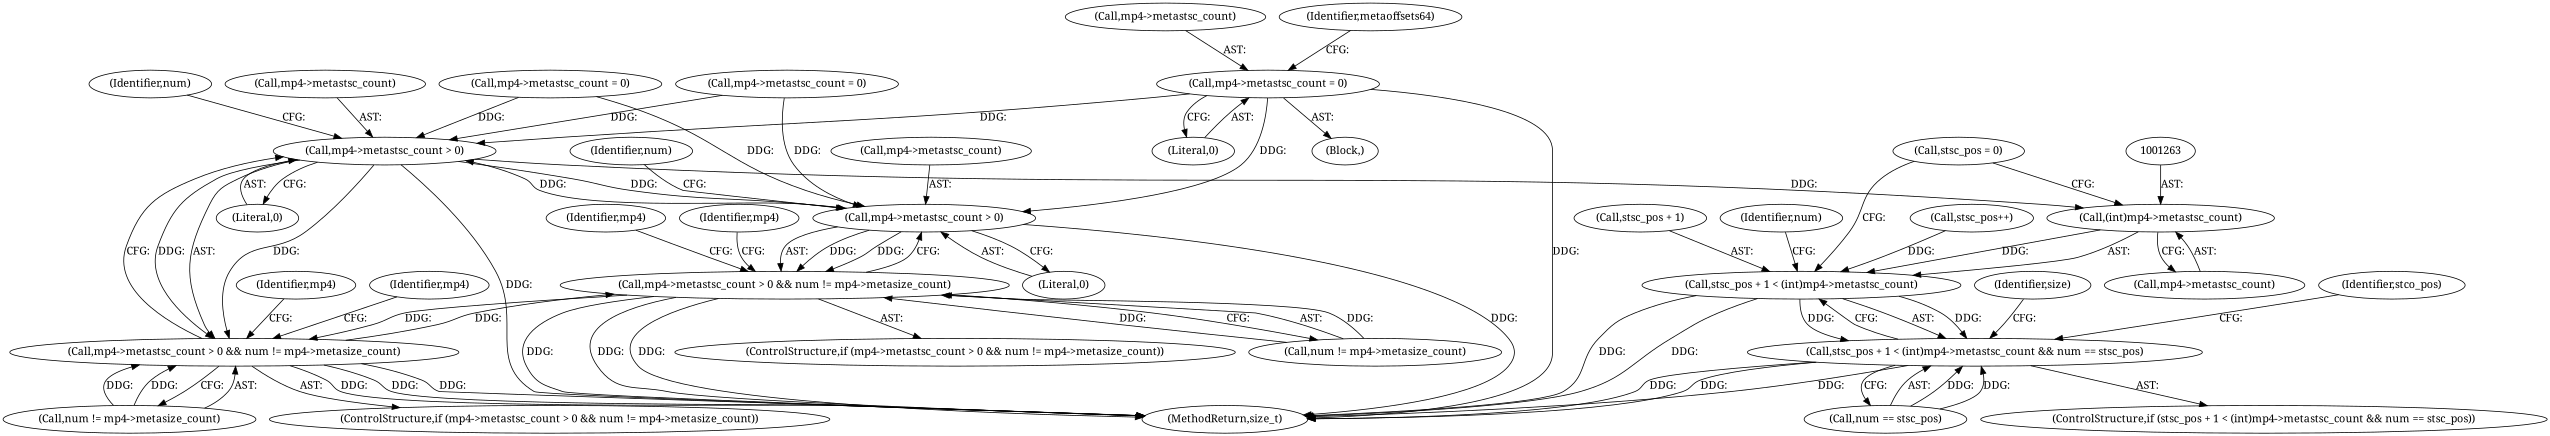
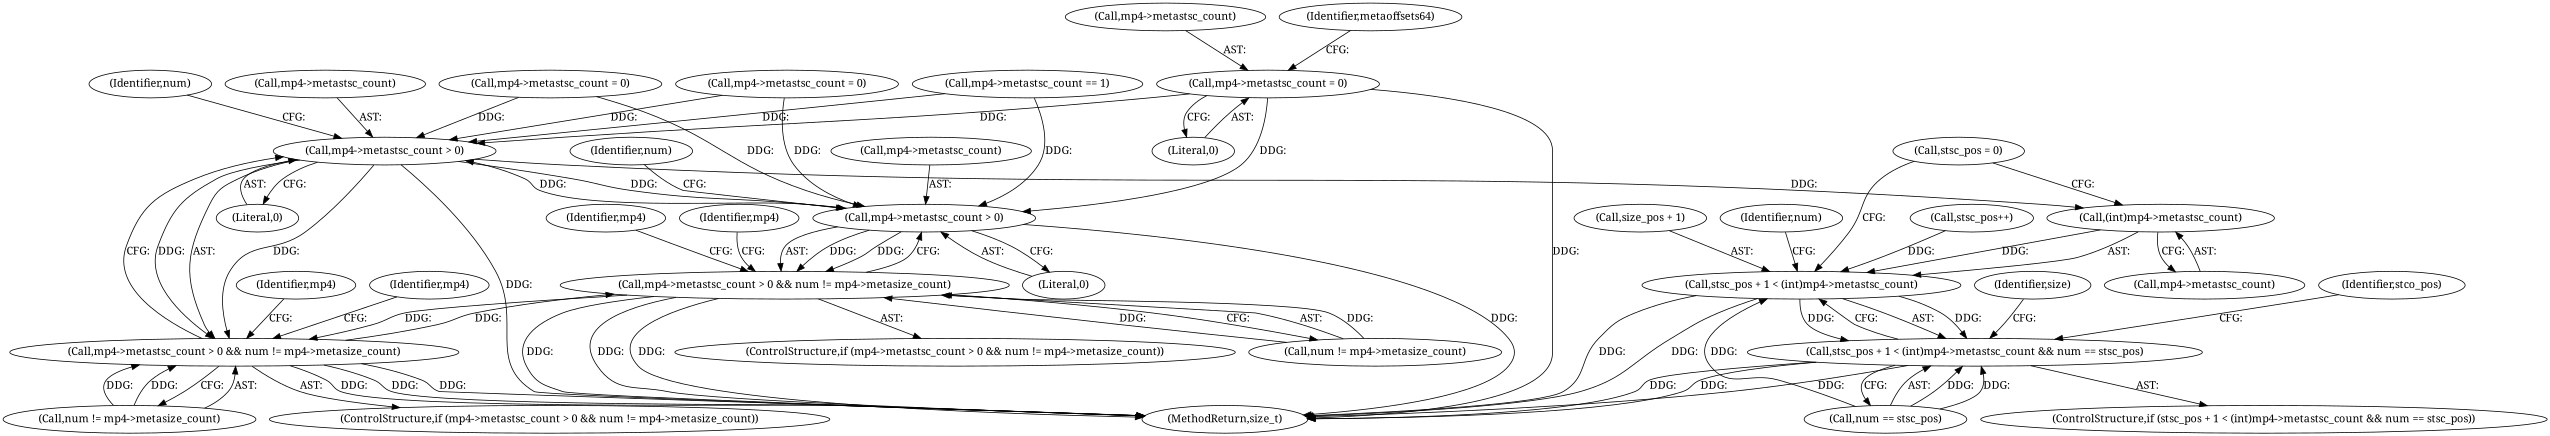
  digraph {
    fontname="Noto Serif"
    node [fontname="Noto Serif"]
    edge [fontname="Noto Serif"]
    n1 [label="(Call,mp4->metastsc_count = 0)"]
    n2 [label="(Call,mp4->metastsc_count > 0)"]
    n3 [label="(Call,mp4->metastsc_count > 0)"]
-   n4 [label="(Block,)"]
    n5 [label="(MethodReturn,size_t)"]
    n6 [label="(Literal,0)"]
    n7 [label="(Call,mp4->metastsc_count > 0 && num != mp4->metasize_count)"]
    n8 [label="(Call,(int)mp4->metastsc_count)"]
    n9 [label="(Literal,0)"]
    n10 [label="(Call,mp4->metastsc_count > 0 && num != mp4->metasize_count)"]
    n11 [label="(Literal,0)"]
    n12 [label="(Call,num != mp4->metasize_count)"]
    n13 [label="(ControlStructure,if (mp4->metastsc_count > 0 && num != mp4->metasize_count))"]
    n14 [label="(Call,stsc_pos + 1 < (int)mp4->metastsc_count)"]
    n15 [label="(Call,mp4->metastsc_count)"]
    n16 [label="(Call,num != mp4->metasize_count)"]
    n17 [label="(ControlStructure,if (mp4->metastsc_count > 0 && num != mp4->metasize_count))"]
    n18 [label="(Call,stsc_pos + 1 < (int)mp4->metastsc_count && num == stsc_pos)"]
    n19 [label="(Call,num == stsc_pos)"]
    n20 [label="(ControlStructure,if (stsc_pos + 1 < (int)mp4->metastsc_count && num == stsc_pos))"]
    n21 [label="(Call,mp4->metastsc_count = 0)"]
    n22 [label="(Call,mp4->metastsc_count = 0)"]
    n23 [label="(Call,stsc_pos++)"]
    n24 [label="(Identifier,num)"]
    n25 [label="(Identifier,size)"]
    n26 [label="(Call,mp4->metastsc_count)"]
    n27 [label="(Identifier,stco_pos)"]
    n28 [label="(Call,mp4->metastsc_count)"]
    n29 [label="(Identifier,mp4)"]
    n30 [label="(Identifier,mp4)"]
    n31 [label="(Identifier,mp4)"]
+   n32 [label="(Call,mp4->metastsc_count == 1)"]
    n33 [label="(Call,stsc_pos = 0)"]
    n34 [label="(Call,mp4->metastsc_count)"]
    n35 [label="(Identifier,num)"]
-   n36 [label="(Call,stsc_pos + 1)"]
+   n36 [label="(Call,size_pos + 1)"]
    n37 [label="(Identifier,metaoffsets64)"]
    n38 [label="(Identifier,mp4)"]
    n39 [label="(Identifier,num)"]
-   1001263
    n1 -> n2 [label="DDG: "]
    n1 -> n3 [label="DDG: "]
-   n1 -> n4 [label="AST: "]
    n1 -> n5 [label="DDG: "]
    n1 -> n6 [label="CFG: "]
    n2 -> n3 [label="DDG: "]
    n2 -> n5 [label="DDG: "]
    n2 -> n7 [label="AST: "]
    n2 -> n7 [label="DDG: "]
    n2 -> n7 [label="DDG: "]
    n2 -> n8 [label="DDG: "]
    n2 -> n9 [label="CFG: "]
    n3 -> n2 [label="DDG: "]
    n3 -> n5 [label="DDG: "]
    n3 -> n10 [label="AST: "]
    n3 -> n10 [label="DDG: "]
    n3 -> n10 [label="DDG: "]
    n3 -> n11 [label="CFG: "]
    n6 -> n1 [label="AST: "]
    n7 -> n2 [label="CFG: "]
    n7 -> n5 [label="DDG: "]
    n7 -> n5 [label="DDG: "]
    n7 -> n5 [label="DDG: "]
    n7 -> n10 [label="DDG: "]
    n7 -> n12 [label="CFG: "]
    n7 -> n13 [label="AST: "]
    n8 -> n14 [label="AST: "]
    n8 -> n14 [label="DDG: "]
    n8 -> n15 [label="CFG: "]
    n9 -> n2 [label="AST: "]
    n10 -> n3 [label="CFG: "]
    n10 -> n5 [label="DDG: "]
    n10 -> n5 [label="DDG: "]
    n10 -> n5 [label="DDG: "]
    n10 -> n7 [label="DDG: "]
    n10 -> n16 [label="CFG: "]
    n10 -> n17 [label="AST: "]
    n11 -> n3 [label="AST: "]
    n12 -> n7 [label="AST: "]
    n12 -> n7 [label="DDG: "]
    n12 -> n7 [label="DDG: "]
    n14 -> n5 [label="DDG: "]
    n14 -> n5 [label="DDG: "]
    n14 -> n18 [label="AST: "]
    n14 -> n18 [label="DDG: "]
    n14 -> n18 [label="DDG: "]
    n15 -> n8 [label="AST: "]
    n16 -> n10 [label="AST: "]
    n16 -> n10 [label="DDG: "]
    n16 -> n10 [label="DDG: "]
    n18 -> n5 [label="DDG: "]
    n18 -> n5 [label="DDG: "]
    n18 -> n5 [label="DDG: "]
    n18 -> n14 [label="CFG: "]
    n18 -> n19 [label="CFG: "]
    n18 -> n20 [label="AST: "]
+   n19 -> n14 [label="DDG: "]
    n19 -> n18 [label="AST: "]
    n19 -> n18 [label="DDG: "]
    n19 -> n18 [label="DDG: "]
    n21 -> n2 [label="DDG: "]
    n21 -> n3 [label="DDG: "]
    n22 -> n2 [label="DDG: "]
    n22 -> n3 [label="DDG: "]
    n23 -> n14 [label="DDG: "]
    n24 -> n2 [label="CFG: "]
    n25 -> n18 [label="CFG: "]
    n26 -> n1 [label="AST: "]
    n27 -> n18 [label="CFG: "]
    n28 -> n2 [label="AST: "]
    n29 -> n7 [label="CFG: "]
    n30 -> n10 [label="CFG: "]
    n31 -> n7 [label="CFG: "]
+   n32 -> n2 [label="DDG: "]
+   n32 -> n3 [label="DDG: "]
    n33 -> n8 [label="CFG: "]
    n33 -> n14 [label="CFG: "]
    n34 -> n3 [label="AST: "]
    n35 -> n3 [label="CFG: "]
    n36 -> n14 [label="AST: "]
    n37 -> n1 [label="CFG: "]
    n38 -> n10 [label="CFG: "]
    n39 -> n14 [label="CFG: "]
-   1001263 -> n8 [label="AST: "]
  }
